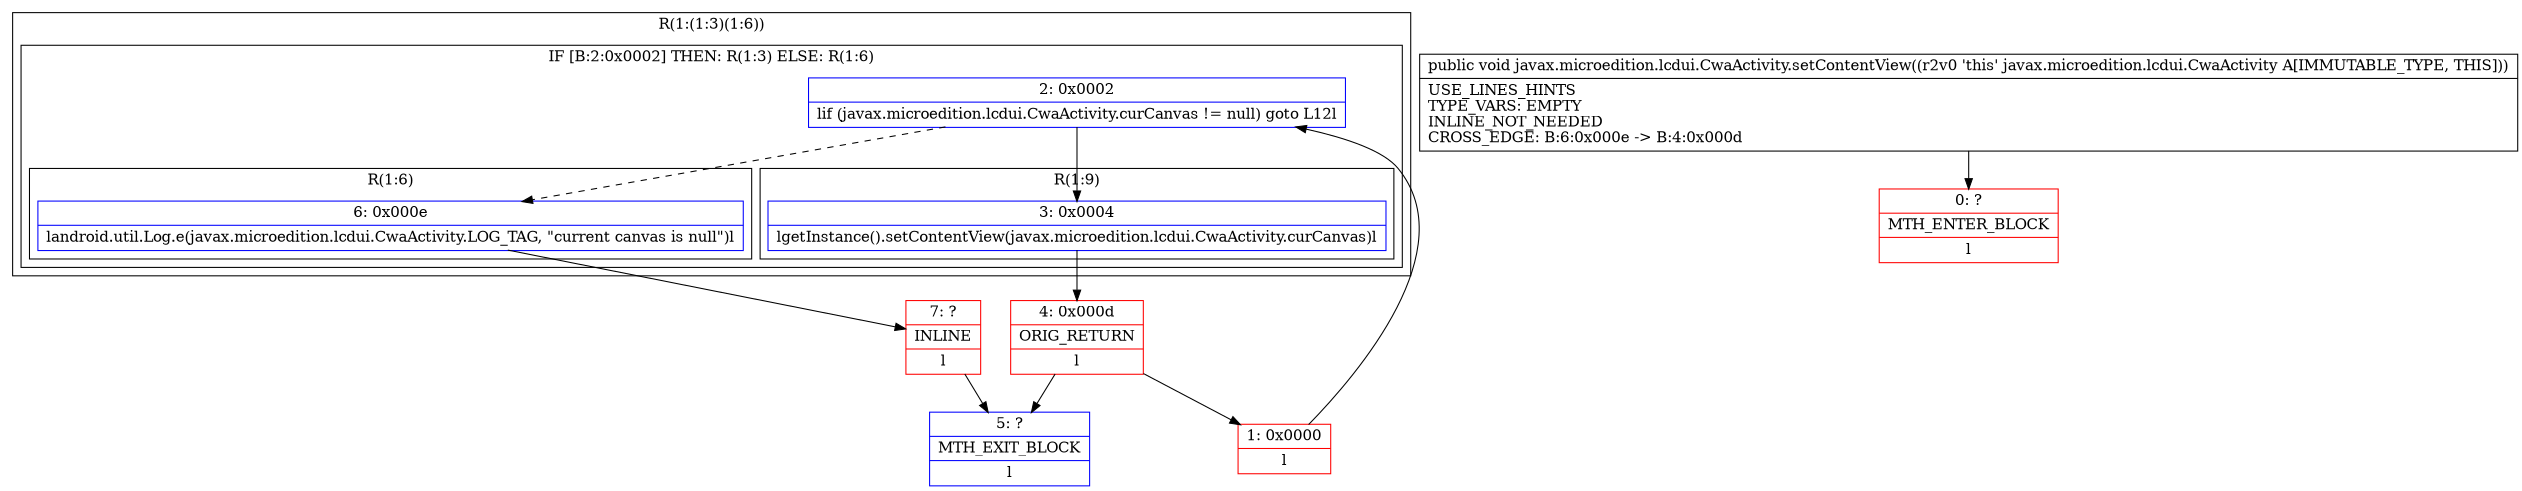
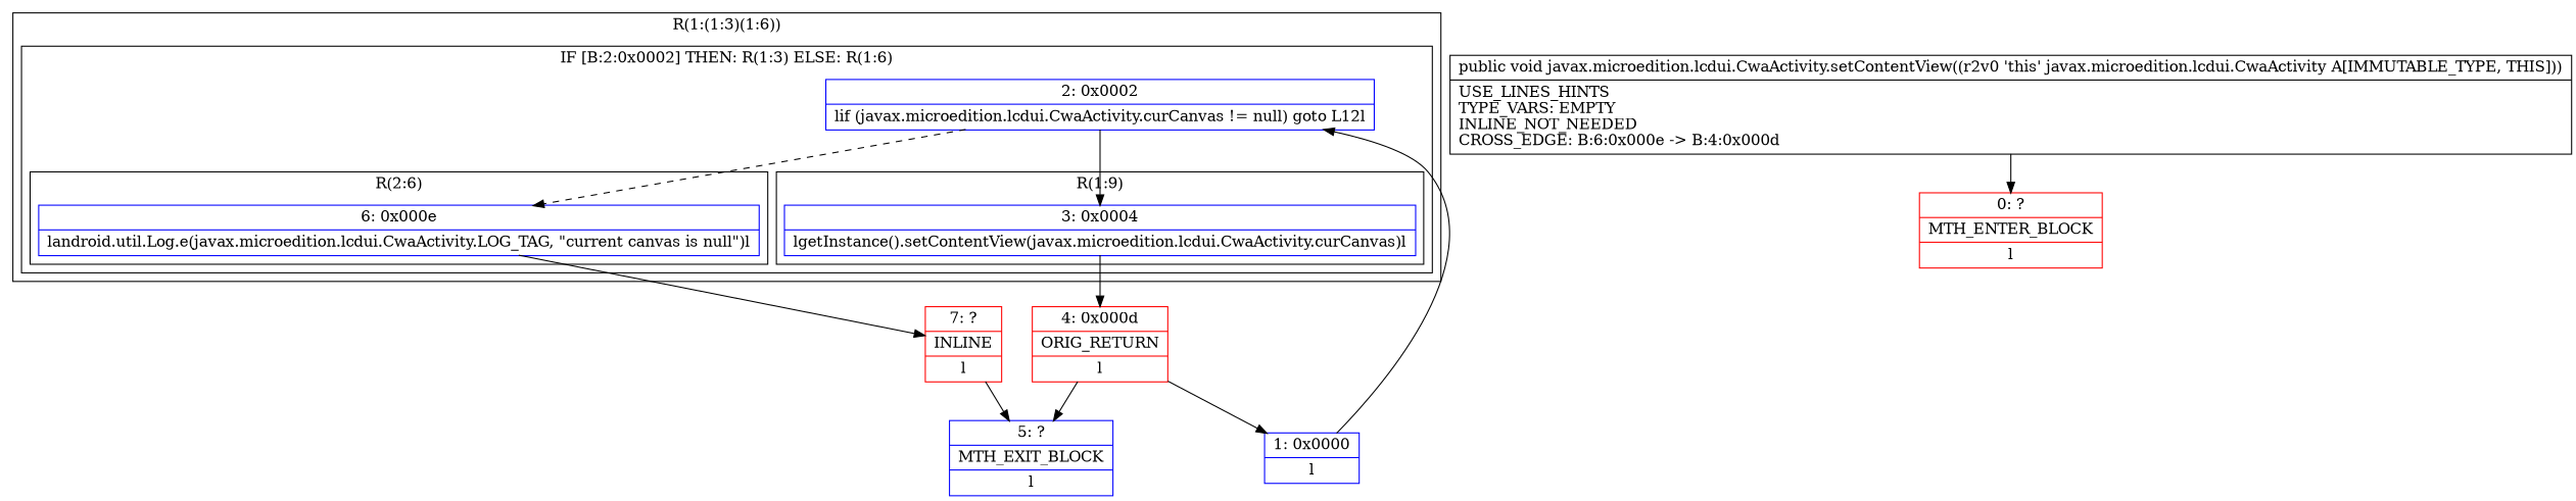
  digraph {
    node [color=blue shape=record]
    n1 [label="{3\:\ 0x0004|lgetInstance().setContentView(javax.microedition.lcdui.CwaActivity.curCanvas)l}"]
    n2 [label="{6\:\ 0x000e|landroid.util.Log.e(javax.microedition.lcdui.CwaActivity.LOG_TAG, \"current canvas is null\")l}"]
    n3 [label="{2\:\ 0x0002|lif (javax.microedition.lcdui.CwaActivity.curCanvas != null) goto L12l}"]
    n4 [color=red label="{4\:\ 0x000d|ORIG_RETURN\l|l}"]
    n5 [color=red label="{7\:\ ?|INLINE\l|l}"]
-   n6 [color=red label="{1\:\ 0x0000|l}"]
+   n6 [label="{1\:\ 0x0000|l}"]
    n7 [label="{5\:\ ?|MTH_EXIT_BLOCK\l|l}"]
    n8 [color=red label="{0\:\ ?|MTH_ENTER_BLOCK\l|l}"]
    n9 [label="{public void javax.microedition.lcdui.CwaActivity.setContentView((r2v0 'this' javax.microedition.lcdui.CwaActivity A[IMMUTABLE_TYPE, THIS]))  | USE_LINES_HINTS\lTYPE_VARS: EMPTY\lINLINE_NOT_NEEDED\lCROSS_EDGE: B:6:0x000e \-\> B:4:0x000d\l}" color=""]
    subgraph cluster_1 {
      label="R(1:(1:3)(1:6))"
      subgraph cluster_2 {
        label="IF [B:2:0x0002] THEN: R(1:3) ELSE: R(1:6)"
        n3
        subgraph cluster_3 {
          label="R(1:9)"
          n1
        }
        subgraph cluster_4 {
-         label="R(1:6)"
+         label="R(2:6)"
          n2
        }
      }
    }
    n1 -> n4
    n2 -> n5
    n3 -> n1
    n3 -> n2 [style=dashed]
    n4 -> n6
    n4 -> n7
    n5 -> n7
    n6 -> n3
    n9 -> n8
  }
